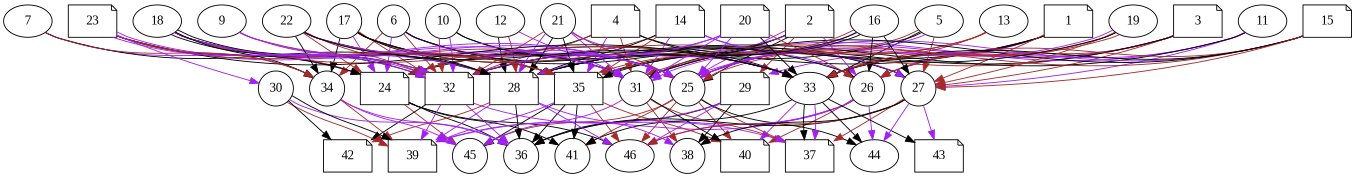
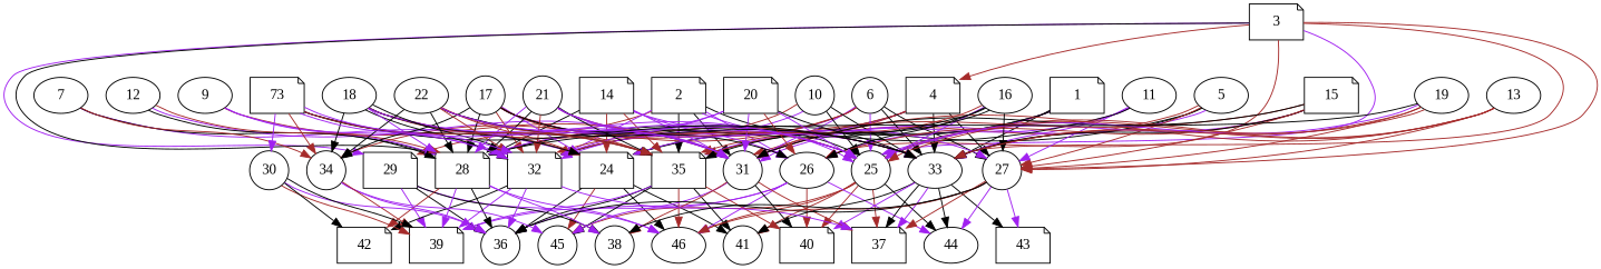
  digraph {
    fontname="Liberation Serif"
    node [alpha=0.05 fontname="Liberation Serif" shape=note]
    edge [color=purple fontname="Liberation Serif"]
    1 [alpha=0.11 expect_size=66247257607299400]
    24 [alpha=0.04 expect_size=69334666968848304]
    25 [alpha=0.07 expect_size=129575397172550992 shape=circle]
-   26 [alpha=0.00 expect_size=500795288959741760 shape=circle]
+   26 [alpha=0.00 expect_size=500795288959741760 shape=ellipse]
    33 [alpha=0.18 expect_size=216159948164544864 shape=ellipse]
    35 [expect_size=2080256685705908]
    36 [alpha=0.16 expect_size=169256637393421729792 shape=circle]
    41 [alpha=0.07 expect_size=7799714398044952 shape=circle]
    45 [alpha=0.00 expect_size=1105442221186430795776 shape=circle]
    46 [alpha=0.04 expect_size=657865652400000 shape=ellipse]
    37 [expect_size=2211186773661312]
    40 [expect_size=275918698635466]
    44 [alpha=0.17 expect_size=5943993206582896 shape=ellipse]
    39 [alpha=0.06 expect_size=33868133098811608]
    43 [alpha=0.02 expect_size=7335832923106575]
    2 [expect_size=20075690550442228]
    29 [alpha=0.08 expect_size=9339909039887452]
    31 [alpha=0.17 expect_size=5875841809552057 shape=circle]
    32 [alpha=0.08 expect_size=3525143005633506]
    38 [alpha=0.16 expect_size=263106218476654432 shape=circle]
    42 [alpha=0.14 expect_size=215742943824478304]
    3 [alpha=0.16 expect_size=790689065838444672]
    27 [alpha=0.09 expect_size=7512343077043306 shape=circle]
    28 [alpha=0.16 expect_size=70217856367307472]
    4 [alpha=0.08 expect_size=2105547068167684096000]
    5 [expect_size=1559469805044649 shape=ellipse]
    6 [alpha=0.12 expect_size=17549308369044752 shape=circle]
    34 [alpha=0.13 expect_size=11486548791137690 shape=circle]
    7 [alpha=0.02 expect_size=12456939850901160 shape=ellipse]
    9 [alpha=0.14 expect_size=21194404710580224000 shape=ellipse]
    10 [alpha=0.01 expect_size=4077978089210660 shape=circle]
    11 [alpha=0.16 expect_size=1080765105449573632 shape=ellipse]
    12 [alpha=0.08 expect_size=89809994710515712000 shape=ellipse]
    13 [alpha=0.19 expect_size=5958419435804422 shape=ellipse]
    14 [alpha=0.01 expect_size=972398891023216]
    15 [alpha=0.19 expect_size=5227089035869072]
    16 [alpha=0.08 expect_size=58377323217948770304 shape=ellipse]
    17 [alpha=0.10 expect_size=12719905922620264 shape=circle]
    18 [alpha=0.20 expect_size=16603372925533284 shape=ellipse]
    19 [alpha=0.13 expect_size=6538259557118684 shape=ellipse]
    20 [alpha=0.01 expect_size=1136753793493737930752]
    21 [alpha=0.17 expect_size=26262556778012344 shape=circle]
    22 [alpha=0.07 expect_size=2060913642043794688 shape=ellipse]
-   23 [alpha=0.03 expect_size=9723027442660378]
+   23 [alpha=0.03 expect_size=9723027442660378 label=73]
    30 [alpha=0.20 expect_size=10520334237624696832 shape=circle]
    1 -> 24 [color=black]
    1 -> 25 [color=brown]
    1 -> 26
    1 -> 33 [color=black]
    1 -> 35 [color=black]
    24 -> 36 [color=black]
    24 -> 41 [color=black]
    24 -> 45 [color=brown]
    24 -> 46 [color=black]
    25 -> 41 [color=brown]
    25 -> 45 [color=brown]
    25 -> 46 [color=brown]
    25 -> 37 [color=brown]
    25 -> 40 [color=brown]
    25 -> 44 [color=black]
    26 -> 36
    26 -> 46
    26 -> 40 [color=brown]
    26 -> 44
    26 -> 39
    33 -> 41 [color=black]
    33 -> 37 [color=black]
    33 -> 37
    33 -> 40
    33 -> 44 [color=black]
    33 -> 43 [color=black]
    35 -> 36 [color=black]
    35 -> 41 [color=black]
    35 -> 45 [color=black]
    35 -> 46 [color=brown]
    35 -> 40 [color=brown]
    35 -> 39
    2 -> 25
    2 -> 25 [color=black]
    2 -> 26
    2 -> 35 [color=black]
    2 -> 29 [color=brown]
    2 -> 31 [color=black]
    2 -> 32
    29 -> 36 [color=black]
    29 -> 46
    29 -> 39
    29 -> 38 [color=black]
    31 -> 45
    31 -> 37 [color=brown]
    31 -> 40 [color=black]
    31 -> 38 [color=brown]
    32 -> 36
    32 -> 37
    32 -> 39
    32 -> 42 [color=black]
    3 -> 25
    3 -> 26 [color=brown]
    3 -> 33 [color=brown]
    3 -> 29
-   3 -> 32 [color=brown]
+   3 -> 4 [color=brown]
    3 -> 27 [color=brown]
    3 -> 28 [color=black]
    27 -> 36 [color=black]
    27 -> 46 [color=brown]
    27 -> 37 [color=brown]
    27 -> 44
    27 -> 43
    27 -> 38 [color=black]
    28 -> 36 [color=black]
    28 -> 46
    28 -> 39
    28 -> 38
    28 -> 42 [color=brown]
    4 -> 24 [color=black]
    4 -> 33 [color=black]
    4 -> 35
    4 -> 31 [color=brown]
    4 -> 32 [color=brown]
    4 -> 27 [color=black]
    5 -> 33 [color=black]
    5 -> 31 [color=brown]
    5 -> 31
    5 -> 32 [color=black]
    5 -> 27 [color=brown]
    6 -> 24
    6 -> 25
    6 -> 33 [color=black]
    6 -> 31
    6 -> 32 [color=brown]
    6 -> 27 [color=black]
    6 -> 34 [color=brown]
    34 -> 36
    34 -> 45
    34 -> 39 [color=brown]
    7 -> 24
    7 -> 28 [color=black]
    7 -> 34 [color=brown]
    9 -> 31 [color=brown]
    9 -> 32
    9 -> 28
    10 -> 25 [color=black]
    10 -> 33 [color=black]
    10 -> 32 [color=brown]
    10 -> 32
    11 -> 33
    11 -> 31
    11 -> 27
    11 -> 28 [color=black]
    12 -> 31
    12 -> 28 [color=black]
    12 -> 28 [color=brown]
    13 -> 25 [color=brown]
    13 -> 33 [color=brown]
    13 -> 31 [color=brown]
-   1 -> 27 [color=brown]
+   13 -> 27 [color=brown]
    14 -> 24 [color=brown]
    14 -> 26
    14 -> 35 [color=brown]
    14 -> 31
    14 -> 27
    14 -> 28 [color=black]
    15 -> 25
    15 -> 26 [color=brown]
    15 -> 33 [color=black]
    15 -> 35 [color=brown]
    15 -> 31 [color=black]
    15 -> 27 [color=brown]
    16 -> 25
    16 -> 26 [color=black]
    16 -> 35 [color=brown]
    16 -> 35 [color=black]
    16 -> 27 [color=black]
    16 -> 28 [color=black]
    17 -> 24
    17 -> 25
    17 -> 26 [color=black]
    17 -> 33 [color=brown]
    17 -> 35 [color=brown]
    17 -> 31 [color=black]
    17 -> 32 [color=brown]
    17 -> 28 [color=black]
    17 -> 34 [color=black]
    18 -> 24 [color=brown]
    18 -> 25
    18 -> 33 [color=brown]
    18 -> 35 [color=black]
    18 -> 31
    18 -> 32 [color=black]
    18 -> 32 [color=black]
    18 -> 28
    18 -> 34 [color=black]
    19 -> 25
    19 -> 25 [color=brown]
    19 -> 33 [color=brown]
    19 -> 27 [color=brown]
    19 -> 28 [color=black]
    20 -> 25
    20 -> 26 [color=brown]
    20 -> 33 [color=black]
    20 -> 31
    20 -> 32
    20 -> 28
    21 -> 25 [color=brown]
    21 -> 33
    21 -> 35 [color=black]
    21 -> 31
    21 -> 32 [color=brown]
    21 -> 28
    21 -> 28 [color=black]
    22 -> 24 [color=brown]
    22 -> 25
    22 -> 33 [color=black]
    22 -> 35 [color=brown]
    22 -> 31
    22 -> 32 [color=brown]
    22 -> 28 [color=black]
    22 -> 34 [color=black]
    23 -> 24 [color=black]
    23 -> 25
    23 -> 33 [color=black]
    23 -> 35 [color=brown]
    23 -> 32
    23 -> 32
    23 -> 34 [color=brown]
    23 -> 30
    30 -> 36
    30 -> 39 [color=brown]
    30 -> 39 [color=black]
    30 -> 42 [color=black]
  }
